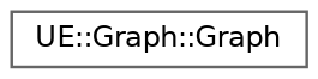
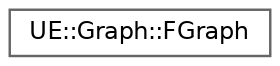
  digraph {
    rankdir=LR
-   n1 [color=grey40 fillcolor=white fontname=Helvetica fontsize=10 height=0.2 label="UE::Graph::Graph" shape=box style=filled width=0.4]
+   n1 [color=grey40 fillcolor=white fontname=Helvetica fontsize=10 height=0.2 label="UE::Graph::FGraph" shape=box style=filled width=0.4]
  }
